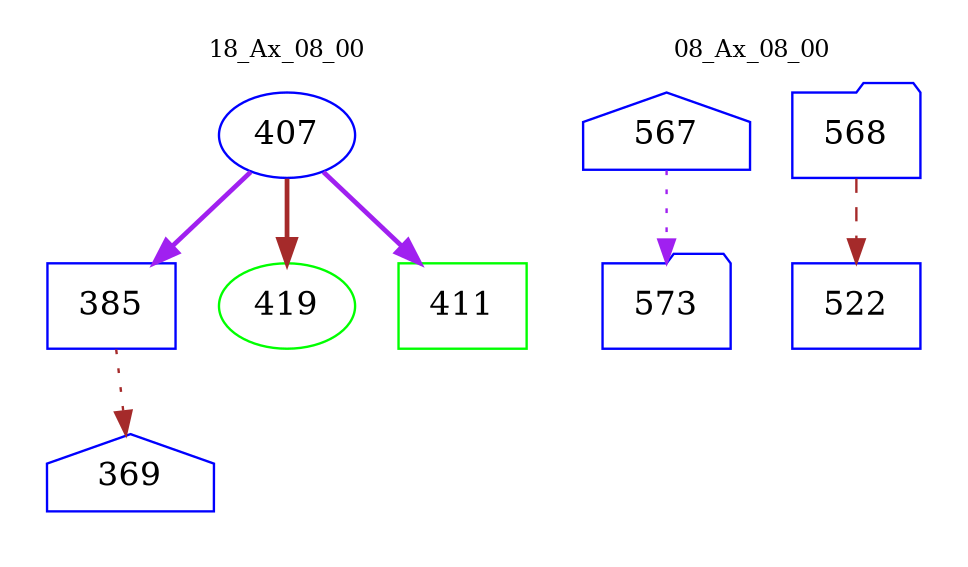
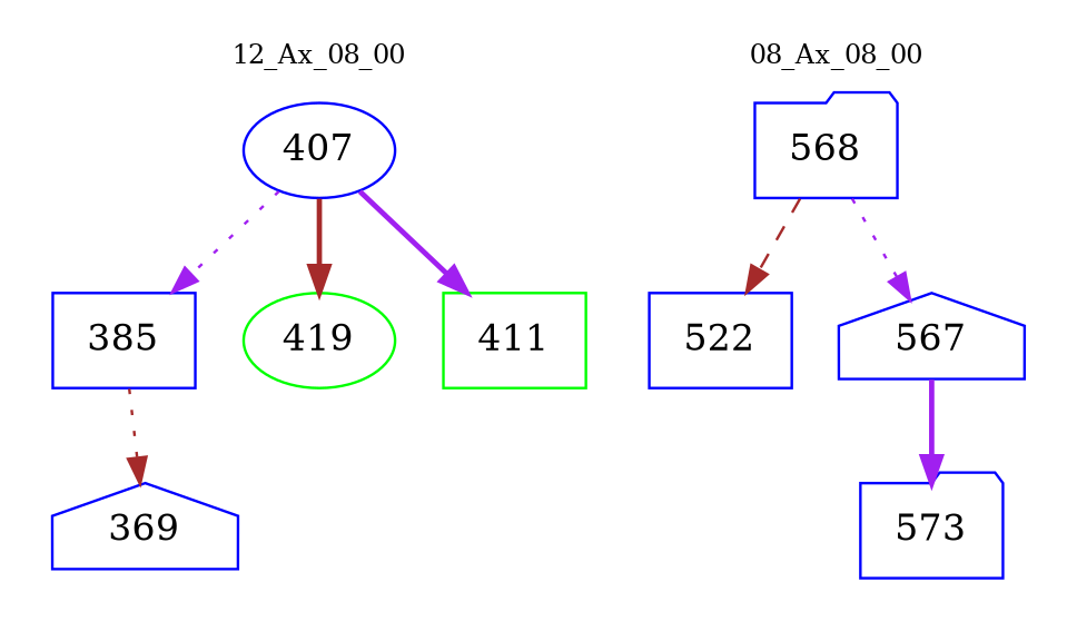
  digraph {
    node [color=blue shape=box]
    edge [color=purple style=dotted]
    n1 [label=407 shape=ellipse]
    n2 [label=385]
    n3 [color=green label=419 shape=ellipse]
    n4 [color=green label=411]
    n5 [label=369 shape=house]
    n6 [label=568 shape=folder]
    n7 [label=522]
    n8 [label=567 shape=house]
    n9 [label=573 shape=folder]
    subgraph cluster_1 {
      color=white
      fontsize=10
-     label="18_Ax_08_00"
+     label="12_Ax_08_00"
      n1
      n2
      n3
      n4
      n5
    }
    subgraph cluster_2 {
      color=white
      fontsize=10
      label="08_Ax_08_00"
      n6
      n7
      n8
      n9
    }
-   n1 -> n2 [style=bold]
+   n1 -> n2
    n1 -> n3 [color=brown style=bold]
    n1 -> n4 [style=bold]
    n2 -> n5 [color=brown]
    n6 -> n7 [color=brown style=dashed]
-   n8 -> n9
+   n6 -> n8
+   n8 -> n9 [style=bold]
  }
